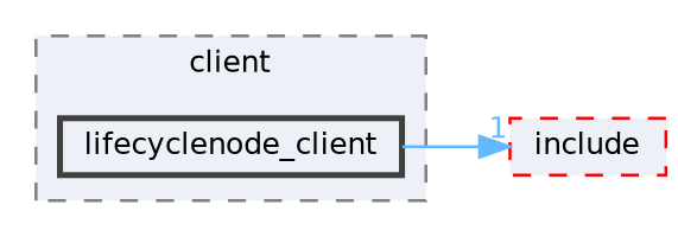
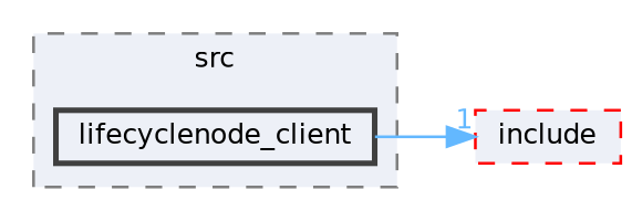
  digraph {
    compound=true
    rankdir=LR
    node [fillcolor="#edf0f7" fontname=Helvetica fontsize=10 shape=box]
    n1 [color=grey25 height=0.2 label=lifecyclenode_client style="filled,bold" width=0.4]
    n2 [color=red height=0.2 label=include style="filled,dashed" width=0.4]
    subgraph cluster_1 {
      bgcolor="#edf0f7"
      fontname=Helvetica
      fontsize=10
-     label=client
+     label=src
      pencolor=grey50
      style="filled,dashed"
      n1
    }
    n1 -> n2 [color=steelblue1 fontcolor=steelblue1 fontname=Helvetica fontsize=10 headlabel=1 labeldistance=1.5 labelfontname=Helvetica labelfontsize=10]
  }
